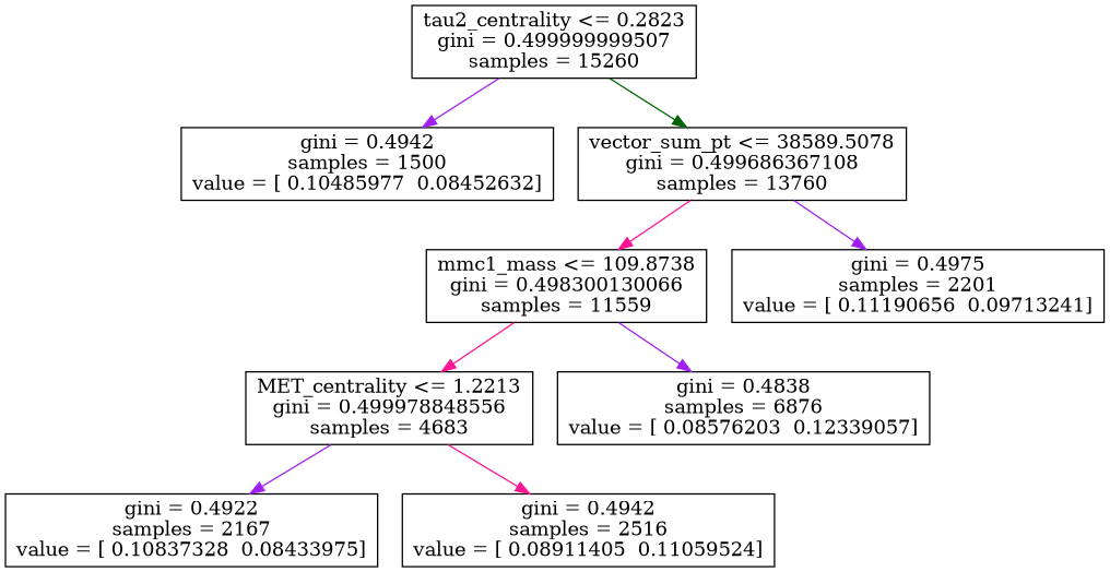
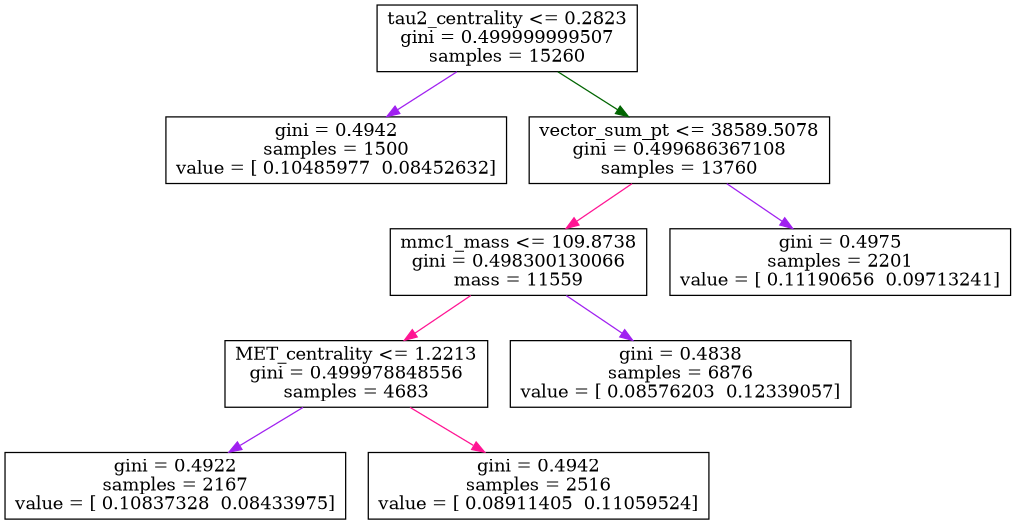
  digraph {
    node [shape=box]
    edge [color=purple]
    n1 [label="tau2_centrality <= 0.2823\ngini = 0.499999999507\nsamples = 15260"]
    n2 [label="gini = 0.4942\nsamples = 1500\nvalue = [ 0.10485977  0.08452632]"]
    n3 [label="vector_sum_pt <= 38589.5078\ngini = 0.499686367108\nsamples = 13760"]
-   n4 [label="mmc1_mass <= 109.8738\ngini = 0.498300130066\nsamples = 11559"]
+   n4 [label="mmc1_mass <= 109.8738\ngini = 0.498300130066\nmass = 11559"]
    n5 [label="gini = 0.4975\nsamples = 2201\nvalue = [ 0.11190656  0.09713241]"]
    n6 [label="MET_centrality <= 1.2213\ngini = 0.499978848556\nsamples = 4683"]
    n7 [label="gini = 0.4838\nsamples = 6876\nvalue = [ 0.08576203  0.12339057]"]
    n8 [label="gini = 0.4922\nsamples = 2167\nvalue = [ 0.10837328  0.08433975]"]
    n9 [label="gini = 0.4942\nsamples = 2516\nvalue = [ 0.08911405  0.11059524]"]
    n1 -> n2
    n1 -> n3 [color=darkgreen]
    n3 -> n4 [color=deeppink]
    n3 -> n5
    n4 -> n6 [color=deeppink]
    n4 -> n7
    n6 -> n8
    n6 -> n9 [color=deeppink]
  }
